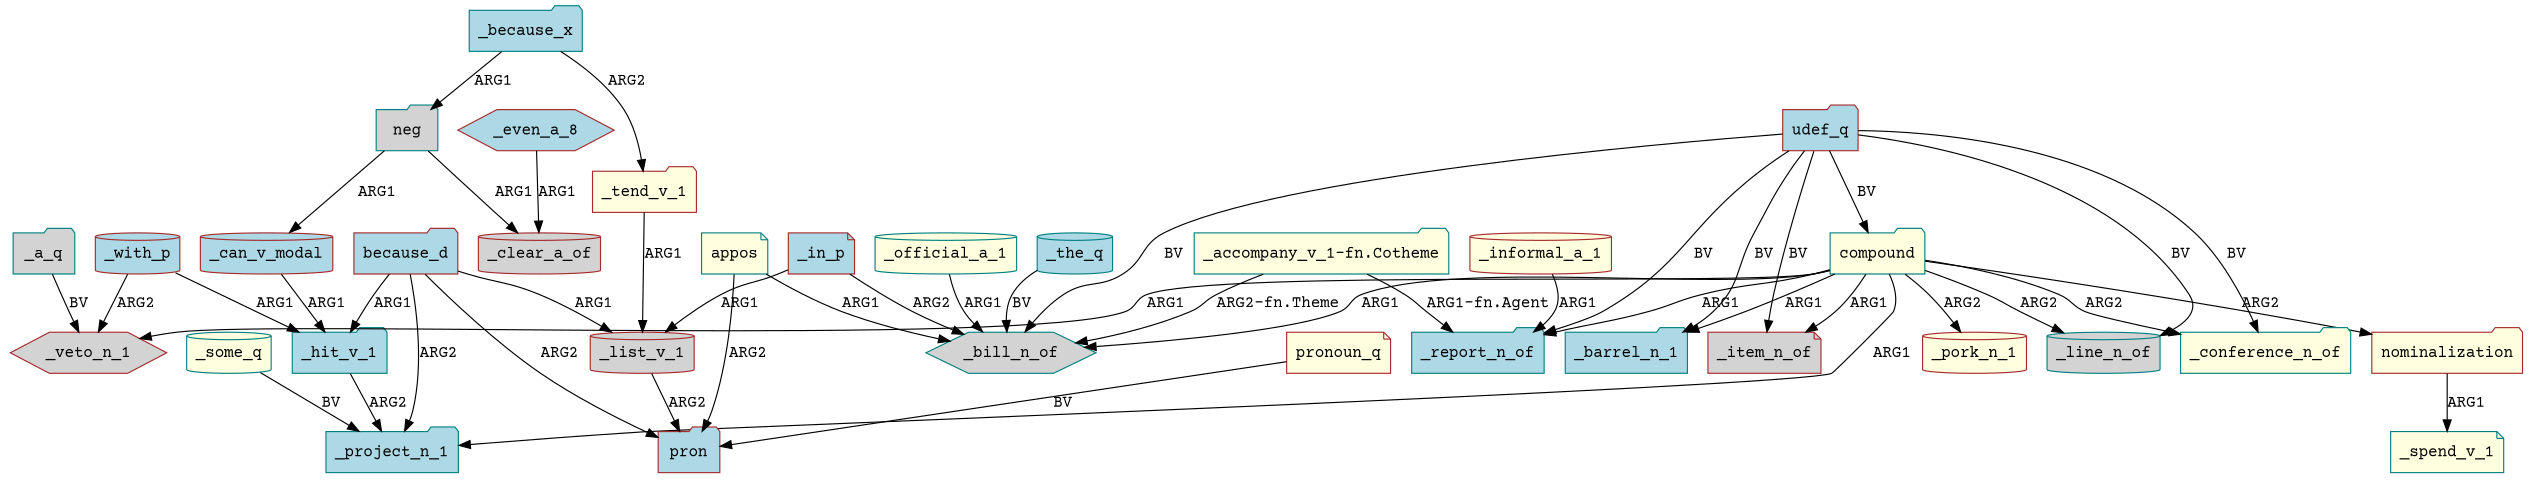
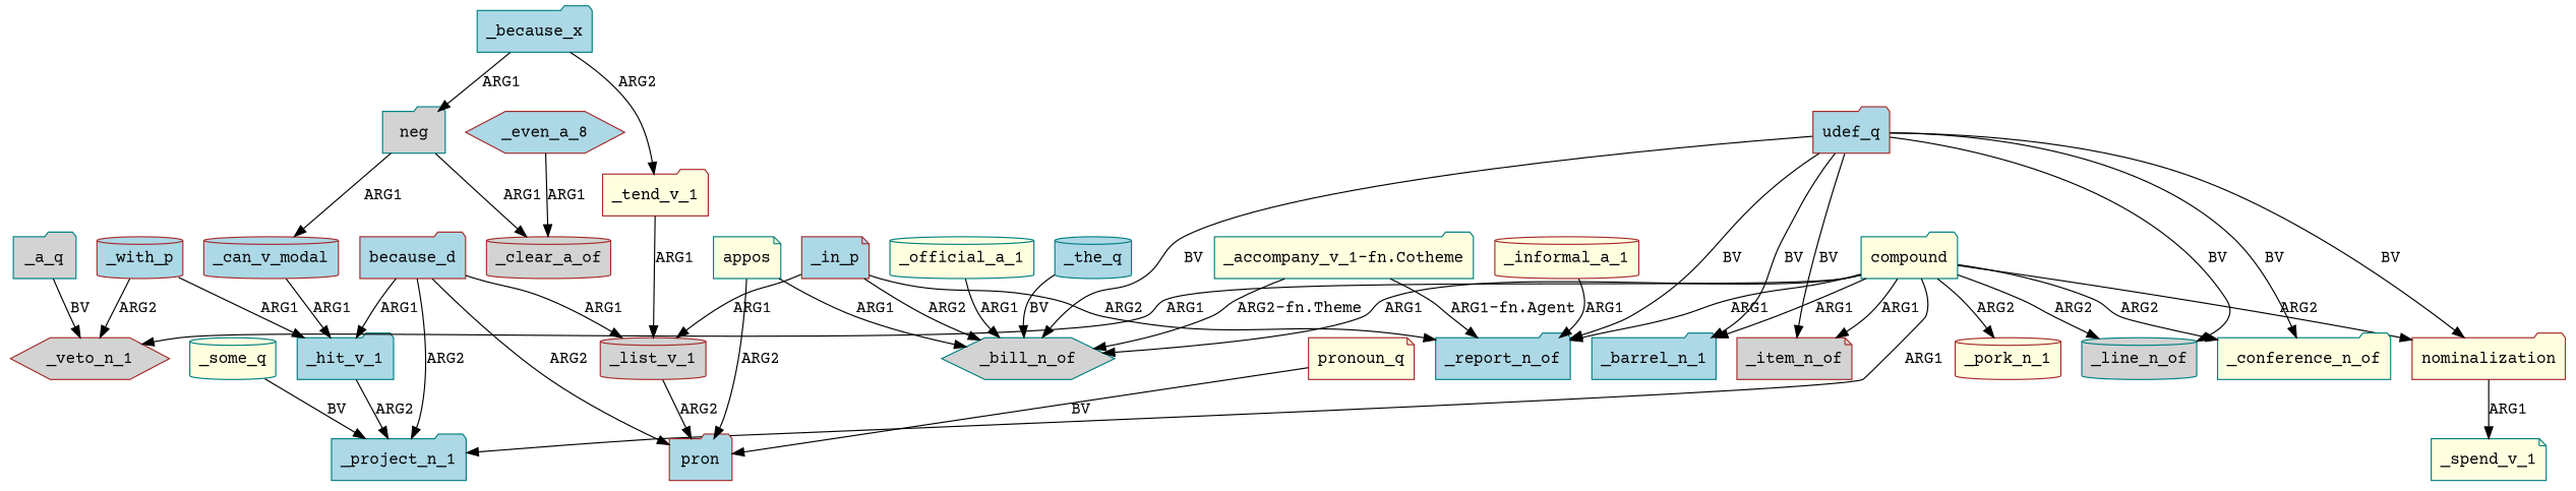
  digraph {
    fontname="Courier Prime"
    node [color=teal fillcolor=lightblue fontname="Courier Prime" shape=folder style=filled]
    edge [fontname="Courier Prime"]
    _with_p [color=brown shape=cylinder]
    _hit_v_1
    _veto_n_1 [color=brown fillcolor=lightgrey shape=hexagon]
    _project_n_1
    compound [fillcolor=lightyellow]
    _line_n_of [fillcolor=lightgrey shape=cylinder]
    _bill_n_of [fillcolor=lightgrey shape=hexagon]
    _pork_n_1 [color=brown fillcolor=lightyellow shape=cylinder]
    _report_n_of
    nominalization [color=brown fillcolor=lightyellow]
    _conference_n_of [fillcolor=lightyellow]
    _barrel_n_1
    _item_n_of [color=brown fillcolor=lightgrey shape=note]
    _spend_v_1 [fillcolor=lightyellow shape=note]
    _the_q [shape=cylinder]
    udef_q [color=brown]
    appos [fillcolor=lightyellow shape=note]
    pron [color=brown]
    _in_p [color=brown shape=note]
    _list_v_1 [color=brown fillcolor=lightgrey shape=cylinder]
    _informal_a_1 [color=brown fillcolor=lightyellow shape=cylinder]
    n22 [color=brown label=because_d]
    _tend_v_1 [color=brown fillcolor=lightyellow]
    _because_x
    neg [fillcolor=lightgrey]
    _clear_a_of [color=brown fillcolor=lightgrey shape=cylinder]
    _can_v_modal [color=brown shape=cylinder]
    pronoun_q [color=brown fillcolor=lightyellow shape=note]
    n29 [color=brown label=_even_a_8 shape=hexagon]
    _a_q [fillcolor=lightgrey]
    "_accompany_v_1-fn.Cotheme" [fillcolor=lightyellow]
    _official_a_1 [fillcolor=lightyellow shape=cylinder]
    _some_q [fillcolor=lightyellow shape=cylinder]
    _with_p -> _hit_v_1 [label=ARG1]
    _with_p -> _veto_n_1 [label=ARG2]
    _hit_v_1 -> _project_n_1 [label=ARG2]
    compound -> _veto_n_1 [label=ARG1]
    compound -> _project_n_1 [label=ARG1]
    compound -> _line_n_of [label=ARG2]
    compound -> _bill_n_of [label=ARG1]
    compound -> _pork_n_1 [label=ARG2]
    compound -> _report_n_of [label=ARG1]
    compound -> nominalization [label=ARG2]
    compound -> _conference_n_of [label=ARG2]
    compound -> _barrel_n_1 [label=ARG1]
    compound -> _item_n_of [label=ARG1]
    nominalization -> _spend_v_1 [label=ARG1]
    _the_q -> _bill_n_of [label=BV]
    udef_q -> _line_n_of [label=BV]
    udef_q -> _bill_n_of [label=BV]
    udef_q -> _report_n_of [label=BV]
-   udef_q -> compound [label=BV]
+   udef_q -> nominalization [label=BV]
    udef_q -> _conference_n_of [label=BV]
    udef_q -> _barrel_n_1 [label=BV]
    udef_q -> _item_n_of [label=BV]
    appos -> _bill_n_of [label=ARG1]
    appos -> pron [label=ARG2]
    _in_p -> _bill_n_of [label=ARG2]
+   _in_p -> _report_n_of [label=ARG2]
    _in_p -> _list_v_1 [label=ARG1]
    _list_v_1 -> pron [label=ARG2]
    _informal_a_1 -> _report_n_of [label=ARG1]
    n22 -> _hit_v_1 [label=ARG1]
    n22 -> _project_n_1 [label=ARG2]
    n22 -> pron [label=ARG2]
    n22 -> _list_v_1 [label=ARG1]
    _tend_v_1 -> _list_v_1 [label=ARG1]
    _because_x -> _tend_v_1 [label=ARG2]
    _because_x -> neg [label=ARG1]
    neg -> _clear_a_of [label=ARG1]
    neg -> _can_v_modal [label=ARG1]
    _can_v_modal -> _hit_v_1 [label=ARG1]
    pronoun_q -> pron [label=BV]
    n29 -> _clear_a_of [label=ARG1]
    _a_q -> _veto_n_1 [label=BV]
    "_accompany_v_1-fn.Cotheme" -> _bill_n_of [label="ARG2-fn.Theme"]
    "_accompany_v_1-fn.Cotheme" -> _report_n_of [label="ARG1-fn.Agent"]
    _official_a_1 -> _bill_n_of [label=ARG1]
    _some_q -> _project_n_1 [label=BV]
  }
